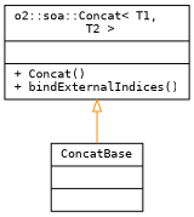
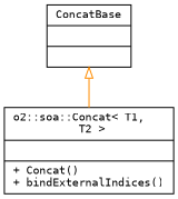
  digraph {
    fontname="DejaVu Sans Mono"
    node [color=black fillcolor=white fontname="DejaVu Sans Mono" fontsize=10 shape=record style=filled]
    n1 [fontcolor=black height=0.2 label="{ConcatBase\n||}" width=0.4]
    n2 [height=0.2 label="{o2::soa::Concat\< T1,\l T2 \>\n||+ Concat()\l+ bindExternalIndices()\l}" width=0.4]
-   n2 -> n1 [arrowtail=onormal color=darkorange dir=back fontname="DejaVu Sans Mono" fontsize=10 labelfontname=Helvetica labelfontsize=10 style=solid]
+   n1 -> n2 [arrowtail=onormal color=darkorange dir=back fontname="DejaVu Sans Mono" fontsize=10 labelfontname=Helvetica labelfontsize=10 style=solid]
  }
